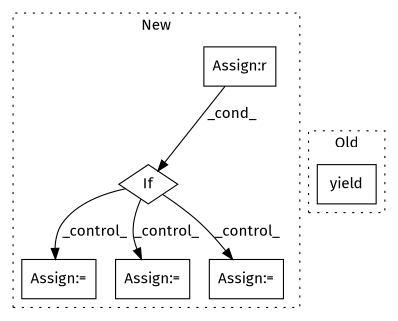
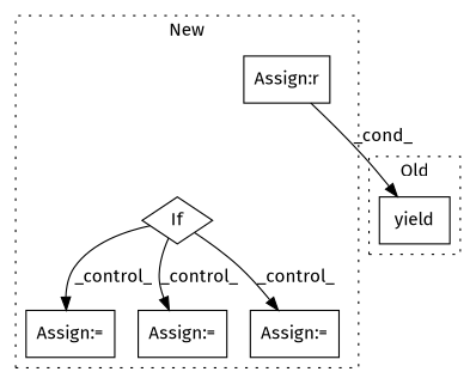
  digraph {
    fontname="Fira Sans"
    node [a=68 fontname="Fira Sans" l=3 shape=box]
    edge [fontname="Fira Sans"]
    n1 [a=96 label=If s=777 shape=diamond]
    n2 [a=40 l=30 label="Assign:r" s=780]
    n3 [label="Assign:=" s=906]
    n4 [label="Assign:=" s=979]
    n5 [label="Assign:=" s=1156]
    n6 [a=105 l=6 label=yield s=581]
    subgraph cluster_1 {
      label=New
      style=dotted
      n1
      n2
      n3
      n4
      n5
    }
    subgraph cluster_2 {
      label=Old
      style=dotted
      n6
    }
    n1 -> n3 [label=_control_]
    n1 -> n4 [label=_control_]
    n1 -> n5 [label=_control_]
-   n2 -> n1 [label=_cond_]
+   n2 -> n6 [label=_cond_]
  }
